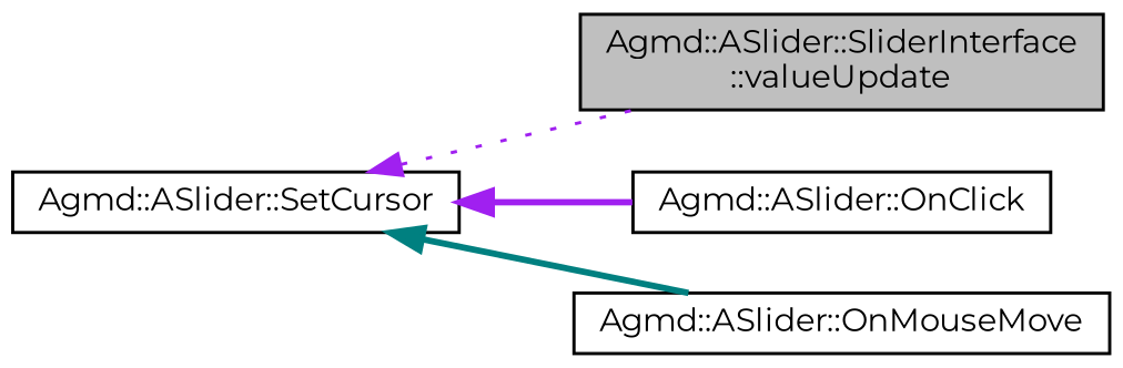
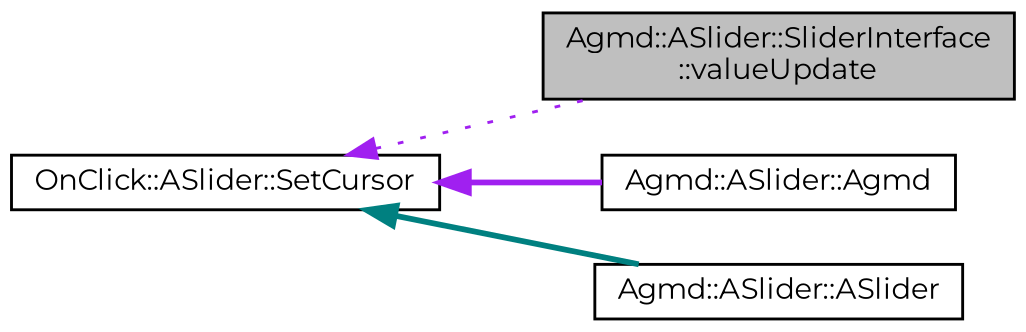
  digraph {
    fontname=Montserrat
    rankdir=LR
    node [color=black fillcolor=white fontname=Montserrat fontsize=10 shape=record style=filled]
    edge [color=purple dir=back fontname=Montserrat fontsize=10 labelfontname=Helvetica labelfontsize=10 style=bold]
    n1 [fillcolor=grey75 fontcolor=black height=0.2 label="Agmd::ASlider::SliderInterface\l::valueUpdate" width=0.4]
-   n2 [height=0.2 label="Agmd::ASlider::SetCursor" width=0.4]
-   n3 [height=0.2 label="Agmd::ASlider::OnClick" width=0.4]
-   n4 [height=0.2 label="Agmd::ASlider::OnMouseMove" width=0.4]
+   n2 [height=0.2 label="OnClick::ASlider::SetCursor" width=0.4]
+   n3 [height=0.2 label="Agmd::ASlider::Agmd" width=0.4]
+   n4 [height=0.2 label="Agmd::ASlider::ASlider" width=0.4]
    n2 -> n1 [style=dotted]
    n2 -> n3
    n2 -> n4 [color=teal]
  }
